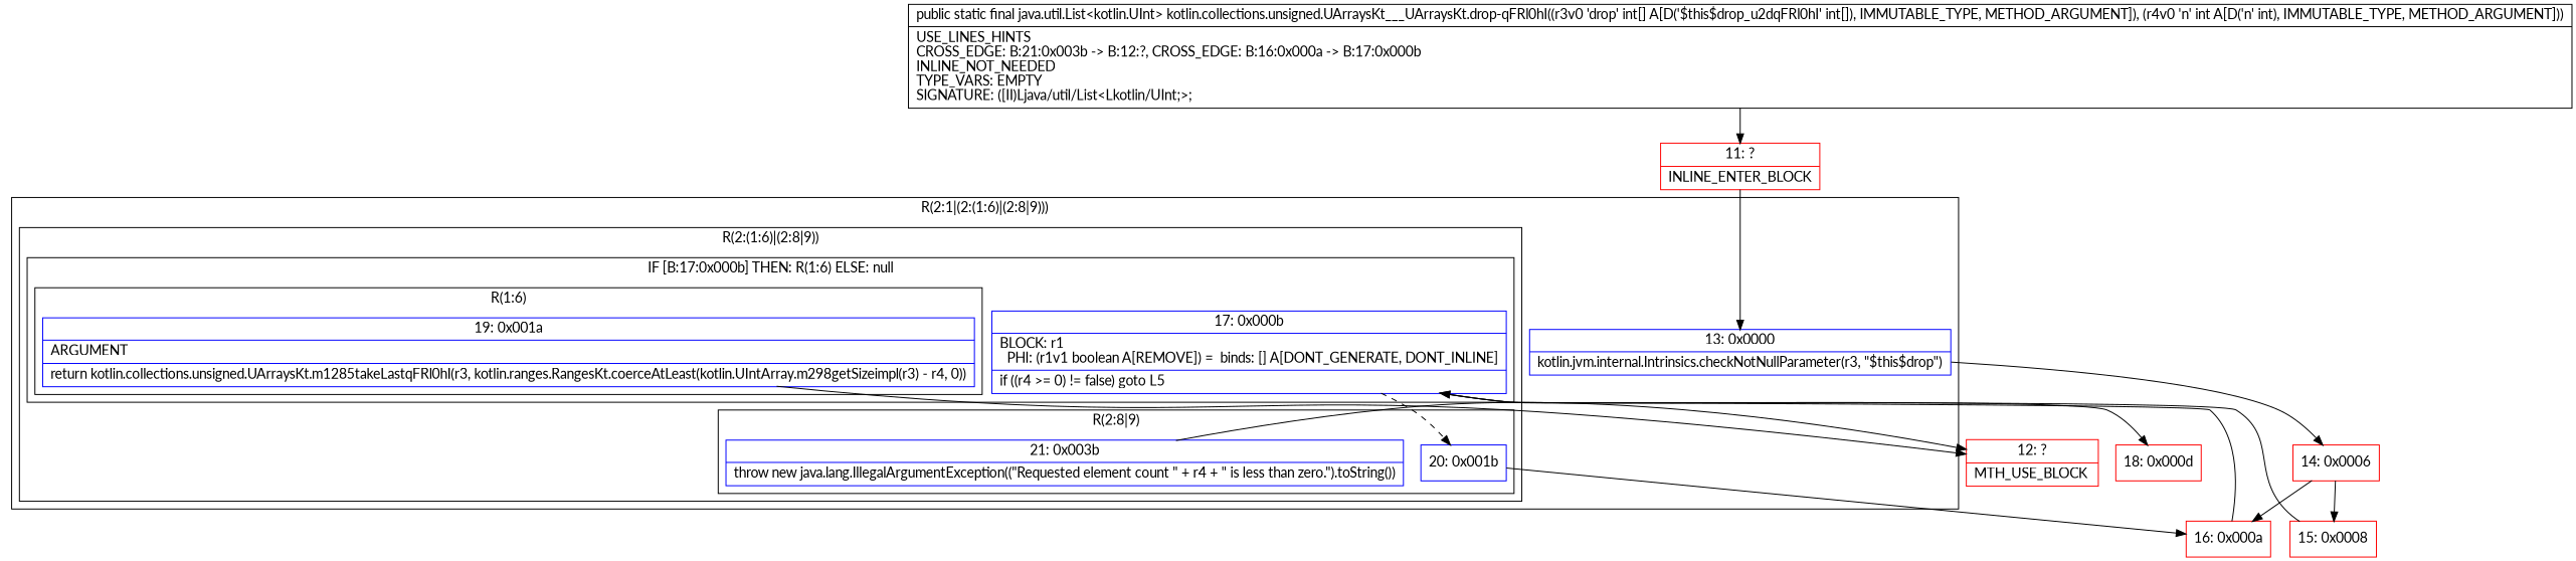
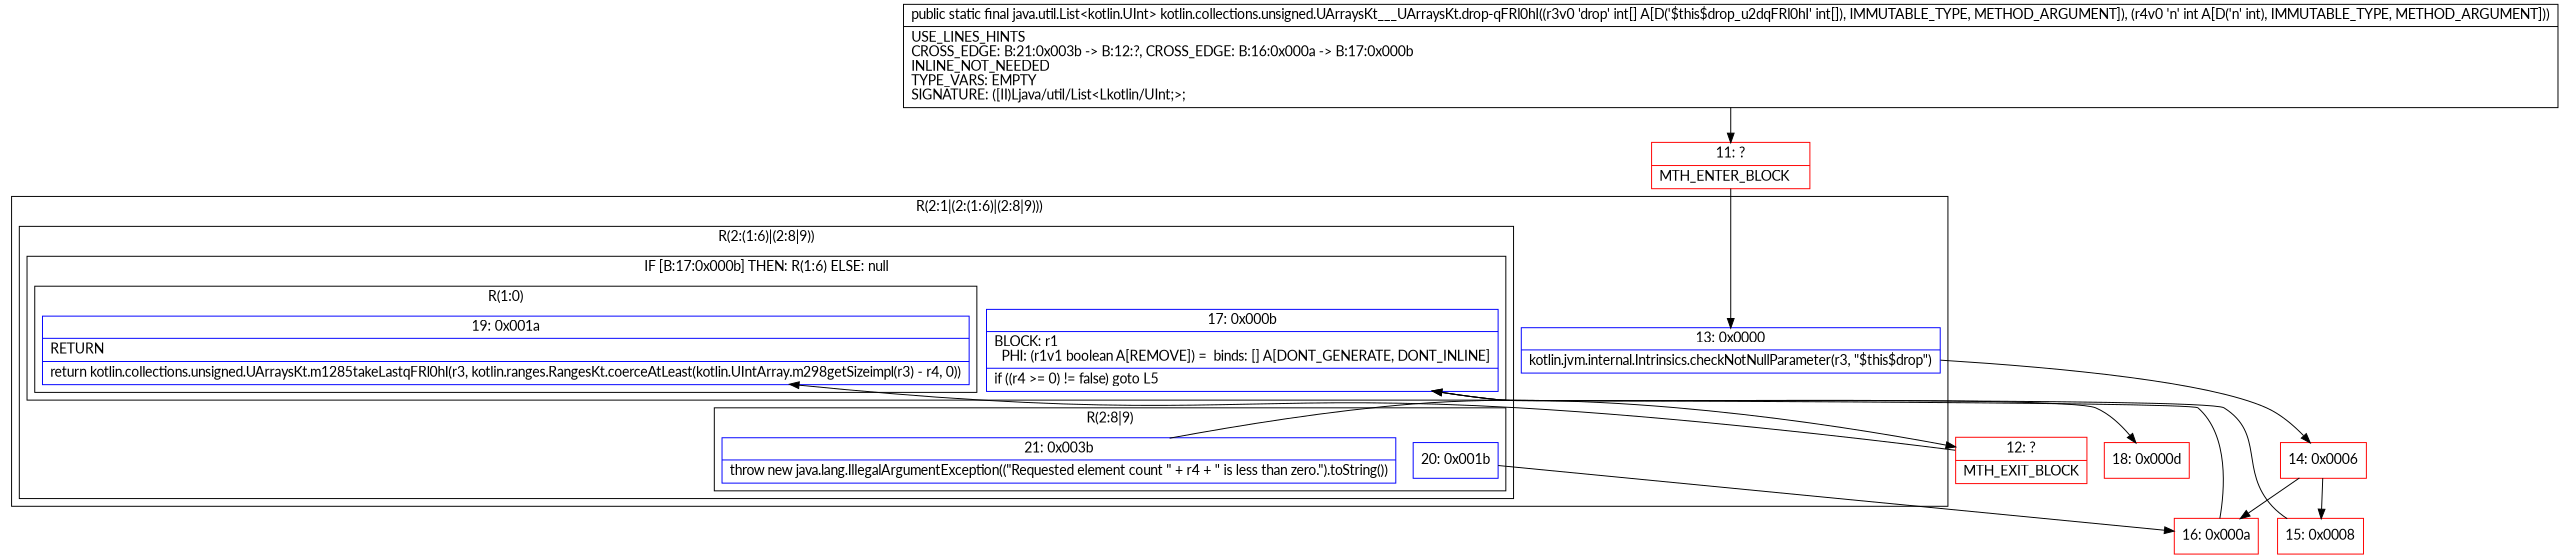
  digraph {
    fontname=Lato
    node [color=red fontname=Lato shape=record]
    edge [fontname=Lato]
-   n1 [color=blue label="{19\:\ 0x001a|ARGUMENT\l|return kotlin.collections.unsigned.UArraysKt.m1285takeLastqFRl0hI(r3, kotlin.ranges.RangesKt.coerceAtLeast(kotlin.UIntArray.m298getSizeimpl(r3) \- r4, 0))\l}"]
+   n1 [color=blue label="{19\:\ 0x001a|RETURN\l|return kotlin.collections.unsigned.UArraysKt.m1285takeLastqFRl0hI(r3, kotlin.ranges.RangesKt.coerceAtLeast(kotlin.UIntArray.m298getSizeimpl(r3) \- r4, 0))\l}"]
    n2 [color=blue label="{17\:\ 0x000b|BLOCK: r1 \l  PHI: (r1v1 boolean A[REMOVE]) =  binds: [] A[DONT_GENERATE, DONT_INLINE]\l|if ((r4 \>= 0) != false) goto L5\l}"]
    n3 [color=blue label="{20\:\ 0x001b}"]
    n4 [color=blue label="{21\:\ 0x003b|throw new java.lang.IllegalArgumentException((\"Requested element count \" + r4 + \" is less than zero.\").toString())\l}"]
    n5 [color=blue label="{13\:\ 0x0000|kotlin.jvm.internal.Intrinsics.checkNotNullParameter(r3, \"$this$drop\")\l}"]
-   n6 [label="{12\:\ ?|MTH_USE_BLOCK\l}"]
+   n6 [label="{12\:\ ?|MTH_EXIT_BLOCK\l}"]
    n7 [label="{18\:\ 0x000d}"]
    n8 [label="{16\:\ 0x000a}"]
    n9 [label="{14\:\ 0x0006}"]
    n10 [label="{15\:\ 0x0008}"]
-   n11 [label="{11\:\ ?|INLINE_ENTER_BLOCK\l}"]
+   n11 [label="{11\:\ ?|MTH_ENTER_BLOCK\l}"]
    n12 [label="{public static final java.util.List\<kotlin.UInt\> kotlin.collections.unsigned.UArraysKt___UArraysKt.drop\-qFRl0hI((r3v0 'drop' int[] A[D('$this$drop_u2dqFRl0hI' int[]), IMMUTABLE_TYPE, METHOD_ARGUMENT]), (r4v0 'n' int A[D('n' int), IMMUTABLE_TYPE, METHOD_ARGUMENT]))  | USE_LINES_HINTS\lCROSS_EDGE: B:21:0x003b \-\> B:12:?, CROSS_EDGE: B:16:0x000a \-\> B:17:0x000b\lINLINE_NOT_NEEDED\lTYPE_VARS: EMPTY\lSIGNATURE: ([II)Ljava\/util\/List\<Lkotlin\/UInt;\>;\l}" color=""]
    subgraph cluster_1 {
      label="R(2:1|(2:(1:6)|(2:8|9)))"
      n5
      subgraph cluster_2 {
        label="R(2:(1:6)|(2:8|9))"
        subgraph cluster_3 {
          label="IF [B:17:0x000b] THEN: R(1:6) ELSE: null"
          n2
          subgraph cluster_4 {
-           label="R(1:6)"
+           label="R(1:0)"
            n1
          }
        }
        subgraph cluster_5 {
          label="R(2:8|9)"
          n3
          n4
        }
      }
    }
-   n1 -> n6
-   n2 -> n3 [style=dashed]
+   n6 -> n1
    n2 -> n7
    n3 -> n8
    n4 -> n6
    n5 -> n9
    n8 -> n2
    n9 -> n8
    n9 -> n10
    n10 -> n2
    n11 -> n5
    n12 -> n11
  }
